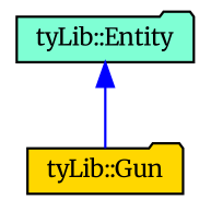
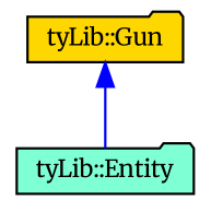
  digraph {
    fontname=Merriweather
    node [color=black fontname=Merriweather fontsize=10 shape=folder style=filled]
    n1 [fillcolor=gold fontcolor=black height=0.2 label="tyLib::Gun" width=0.4]
    n2 [fillcolor=aquamarine height=0.2 label="tyLib::Entity" width=0.4]
-   n2 -> n1 [color=blue dir=back fontname=Merriweather fontsize=10 labelfontname=Helvetica labelfontsize=10 style=solid]
+   n1 -> n2 [color=blue dir=back fontname=Merriweather fontsize=10 labelfontname=Helvetica labelfontsize=10 style=solid]
  }
